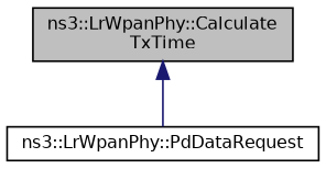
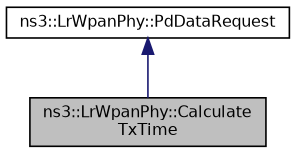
  digraph {
    rankdir=TB
    node [color=black fontname=Helvetica fontsize=10 shape=record style=filled]
    n1 [fillcolor=grey75 fontcolor=black height=0.2 label="ns3::LrWpanPhy::Calculate\lTxTime" width=0.4]
    n2 [fillcolor=white height=0.2 label="ns3::LrWpanPhy::PdDataRequest" width=0.4]
-   n1 -> n2 [color=midnightblue dir=back fontname=Helvetica fontsize=10 labelfontname=Helvetica labelfontsize=10 style=solid]
+   n2 -> n1 [color=midnightblue dir=back fontname=Helvetica fontsize=10 labelfontname=Helvetica labelfontsize=10 style=solid]
  }
